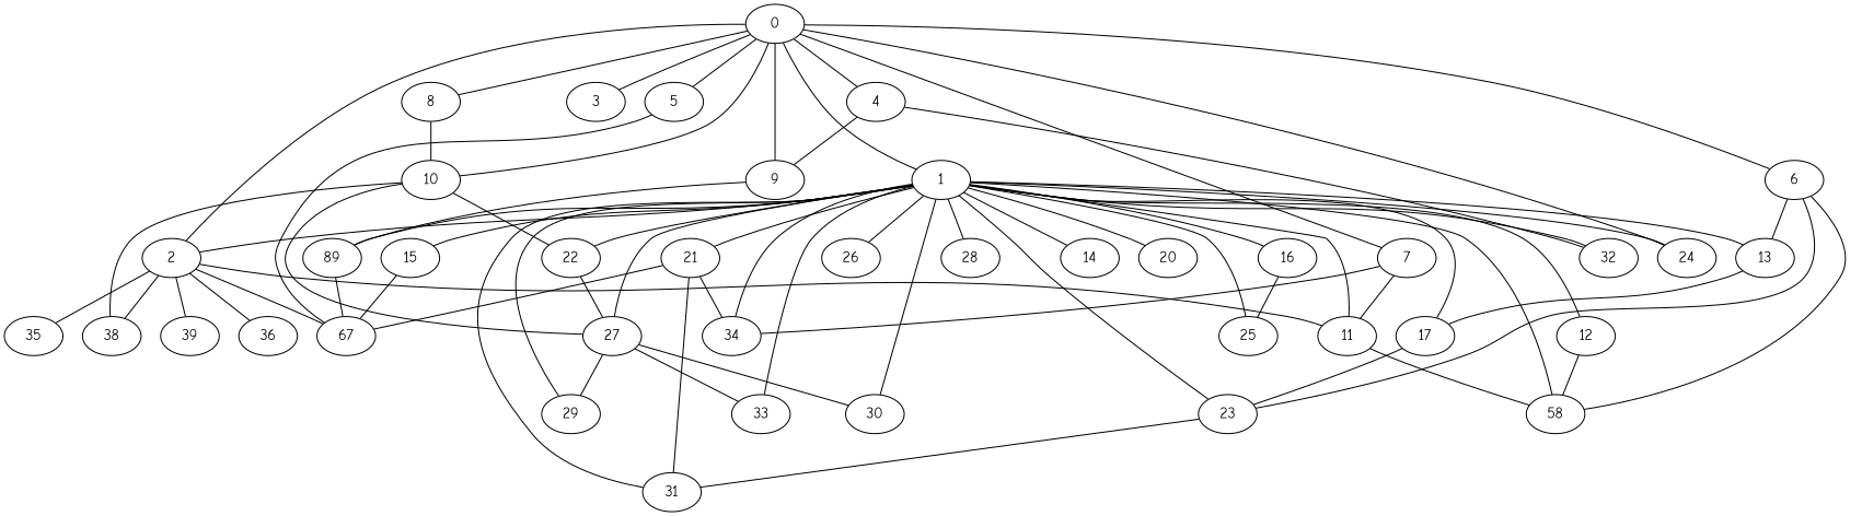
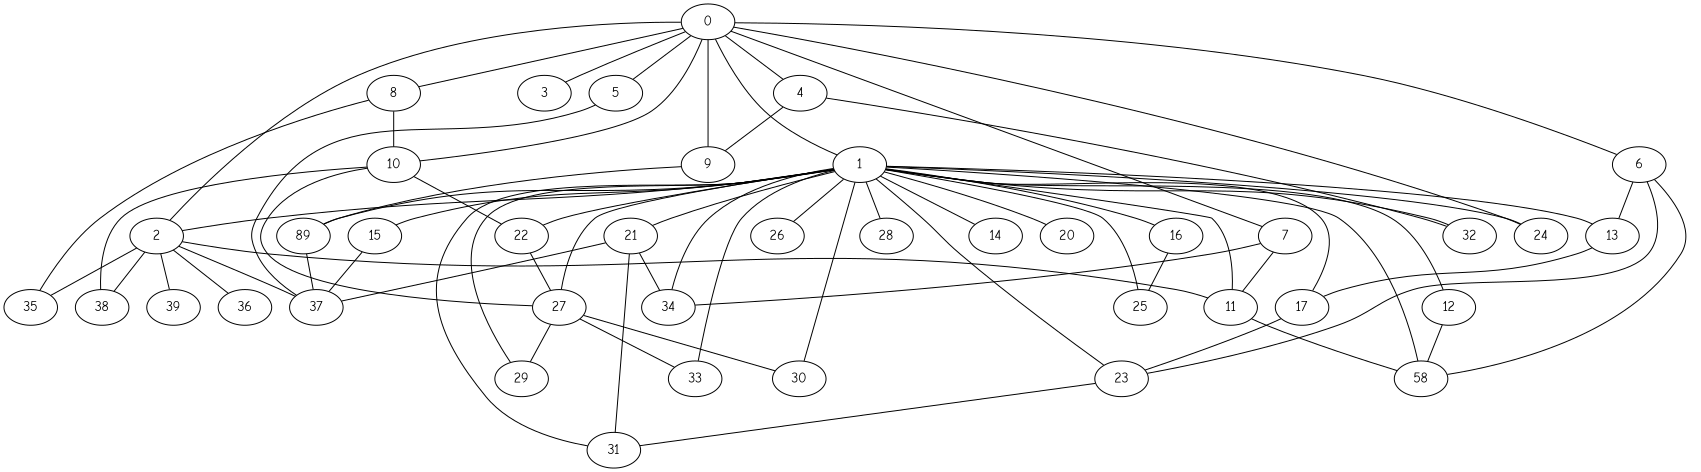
  graph {
    fontname="Comic Neue"
    node [fontname="Comic Neue"]
    edge [fontname="Comic Neue"]
    0
    1
    2
    3
    4
    5
    6
    7
    8
    9
    10
    24
    11
    12
    13
    14
    15
    16
    17
    n20 [label=58]
    n21 [label=89]
    20
    21
    22
    23
    25
    26
    27
    28
    29
    30
    31
    32
    33
    34
    35
    36
-   37 [label=67]
+   37
    38
    39
    0 -- 1
    0 -- 2
    0 -- 3
    0 -- 4
    0 -- 5
    0 -- 6
    0 -- 7
    0 -- 8
    0 -- 9
    0 -- 10
    0 -- 24
    1 -- 2
    1 -- 24
    1 -- 11
    1 -- 12
    1 -- 13
    1 -- 14
    1 -- 15
    1 -- 16
    1 -- 17
    1 -- n20
    1 -- n21
    1 -- 20
    1 -- 21
    1 -- 22
    1 -- 23
    1 -- 25
    1 -- 26
    1 -- 27
    1 -- 28
    1 -- 29
    1 -- 30
    1 -- 31
    1 -- 32
    1 -- 33
    1 -- 34
    2 -- 11
    2 -- 35
    2 -- 36
    2 -- 37
    2 -- 38
    2 -- 39
    4 -- 9
    4 -- 32
    5 -- 37
    6 -- 13
    6 -- n20
    6 -- 23
    7 -- 11
    7 -- 34
    8 -- 10
+   8 -- 35
    9 -- n21
    10 -- 22
    10 -- 27
    10 -- 38
    11 -- n20
    12 -- n20
    13 -- 17
    15 -- 37
    16 -- 25
    17 -- 23
    n21 -- 37
    21 -- 31
    21 -- 34
    21 -- 37
    22 -- 27
    23 -- 31
    27 -- 29
    27 -- 30
    27 -- 33
  }
